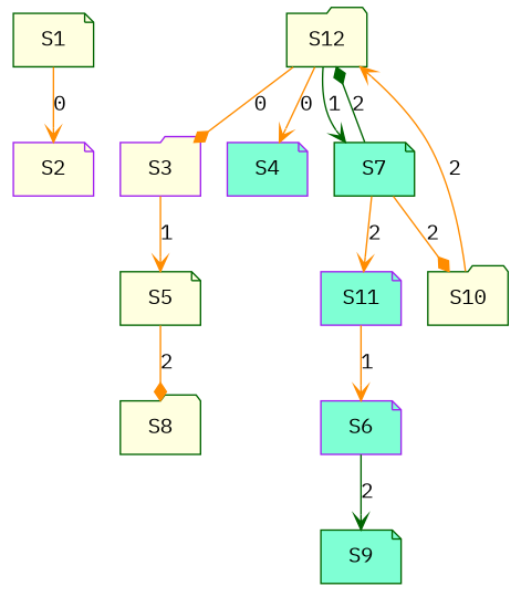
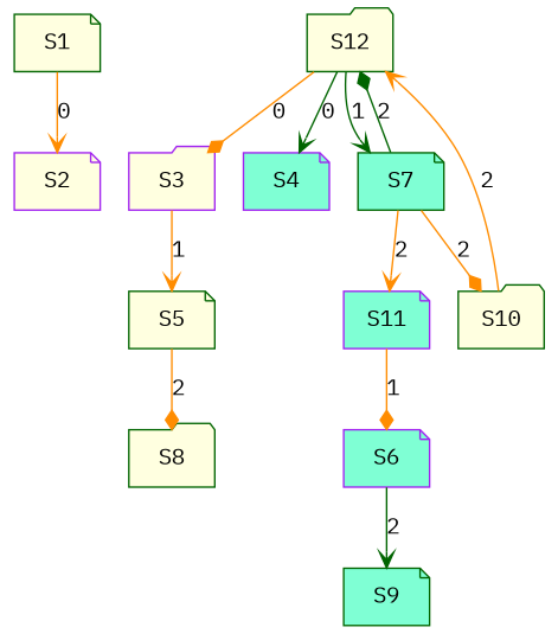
  strict digraph {
    fontname="IBM Plex Mono"
    node [color=darkgreen fillcolor=lightyellow fontname="IBM Plex Mono" shape=note style=filled]
    edge [arrowhead=vee color=darkorange fontname="IBM Plex Mono"]
    S2 [color=purple]
    S1
    S12 [shape=folder]
    S3 [color=purple shape=folder]
    S4 [color=purple fillcolor=aquamarine]
    S7 [fillcolor=aquamarine]
    S5
    S11 [color=purple fillcolor=aquamarine]
    S10 [shape=folder]
    S8 [shape=folder]
    S6 [color=purple fillcolor=aquamarine]
    S9 [fillcolor=aquamarine]
    S1 -> S2 [label=0]
    S12 -> S3 [arrowhead=diamond label=0]
-   S12 -> S4 [label=0]
+   S12 -> S4 [color=darkgreen label=0]
    S12 -> S7 [color=darkgreen label=1]
    S3 -> S5 [label=1]
    S7 -> S12 [arrowhead=diamond color=darkgreen label=2]
    S7 -> S11 [label=2]
    S7 -> S10 [arrowhead=diamond label=2]
    S5 -> S8 [arrowhead=diamond label=2]
-   S11 -> S6 [label=1]
+   S11 -> S6 [arrowhead=diamond label=1]
    S10 -> S12 [label=2]
    S6 -> S9 [color=darkgreen label=2]
  }
